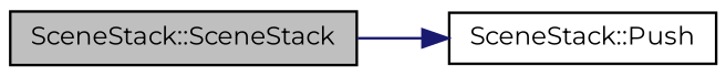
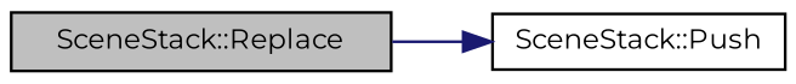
  digraph {
    rankdir=LR
    fontname=Montserrat
    node [color=black fontname=Montserrat fontsize=10 shape=record style=filled]
-   n1 [fillcolor=grey75 fontcolor=black height=0.2 label="SceneStack::SceneStack" width=0.4]
+   n1 [fillcolor=grey75 fontcolor=black height=0.2 label="SceneStack::Replace" width=0.4]
    n2 [fillcolor=white height=0.2 label="SceneStack::Push" width=0.4]
    n1 -> n2 [color=midnightblue fontname=Montserrat fontsize=10 labelfontname=Helvetica labelfontsize=10 style=solid]
  }
